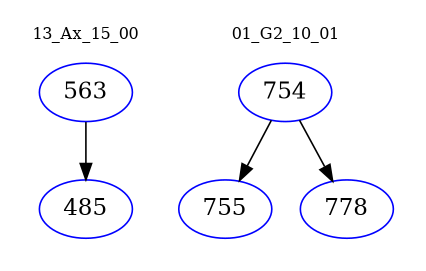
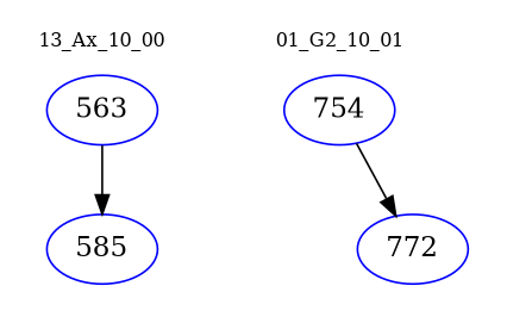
  digraph {
    node [color=blue]
    edge [color=black]
    n1 [label=563]
-   n2 [label=485]
+   n2 [label=585]
    n3 [label=754]
-   n4 [label=755]
-   n5 [label=778]
+   n5 [label=772]
    subgraph cluster_1 {
      color=white
      fontsize=10
-     label="13_Ax_15_00"
+     label="13_Ax_10_00"
      n1
      n2
    }
    subgraph cluster_2 {
      color=white
      fontsize=10
      label="01_G2_10_01"
      n3
-     n4
      n5
    }
    n1 -> n2
-   n3 -> n4
    n3 -> n5
  }
